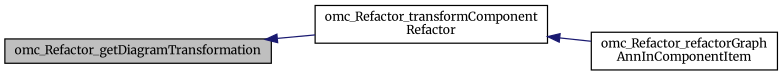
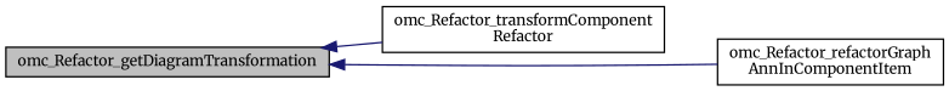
  digraph {
    fontname=Merriweather
    rankdir=LR
    node [color=black fillcolor=white fontname=Merriweather fontsize=10 shape=record style=filled]
    edge [color=midnightblue dir=back fontname=Merriweather fontsize=10 labelfontname=Helvetica labelfontsize=10 style=solid]
    n1 [fillcolor=grey75 fontcolor=black height=0.2 label=omc_Refactor_getDiagramTransformation width=0.4]
    n2 [height=0.2 label="omc_Refactor_transformComponent\lRefactor" width=0.4]
    n3 [height=0.2 label="omc_Refactor_refactorGraph\lAnnInComponentItem" width=0.4]
    n1 -> n2
-   n2 -> n3
+   n1 -> n3
  }
